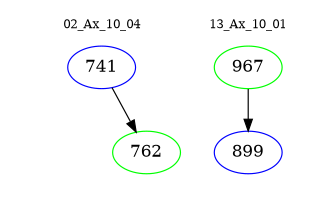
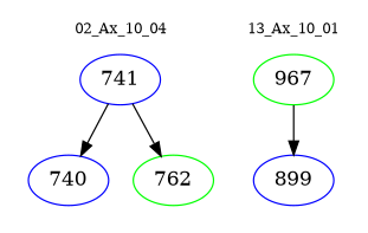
  digraph {
    node [color=blue]
    edge [color=black]
    n1 [label=741]
+   n2 [label=740]
    n3 [color=green label=762]
    n4 [color=green label=967]
    n5 [label=899]
    subgraph cluster_1 {
      color=white
      fontsize=10
      label="02_Ax_10_04"
      n1
+     n2
      n3
    }
    subgraph cluster_2 {
      color=white
      fontsize=10
      label="13_Ax_10_01"
      n4
      n5
    }
+   n1 -> n2
    n1 -> n3
    n4 -> n5
  }
